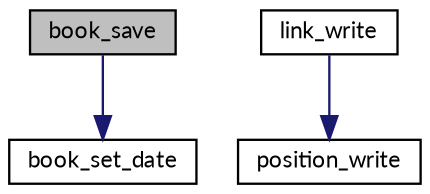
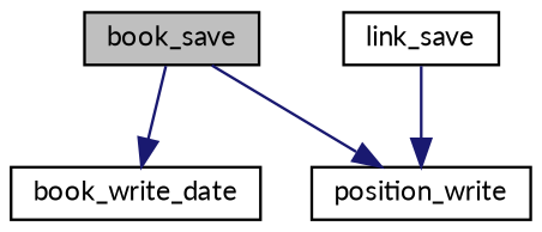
  digraph {
    fontname=Lato
    rankdir=TB
    node [color=black fontname=Lato fontsize=10 shape=record]
    edge [color=midnightblue fontname=Lato fontsize=10 labelfontname=FreeSans labelfontsize=10 style=solid]
    n1 [fillcolor=grey75 fontcolor=black height=0.2 label=book_save style=filled width=0.4]
-   n2 [height=0.2 label=book_set_date width=0.4]
+   n2 [height=0.2 label=book_write_date width=0.4]
    n3 [height=0.2 label=position_write width=0.4]
-   n4 [height=0.2 label=link_write width=0.4]
+   n4 [height=0.2 label=link_save width=0.4]
    n1 -> n2
+   n1 -> n3
    n4 -> n3
  }
